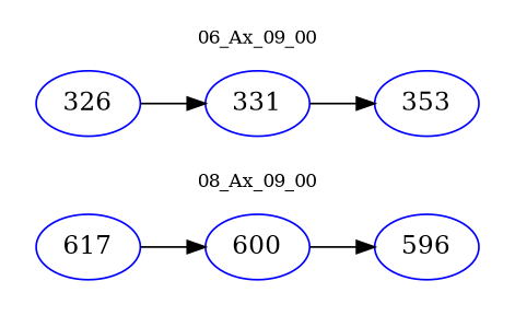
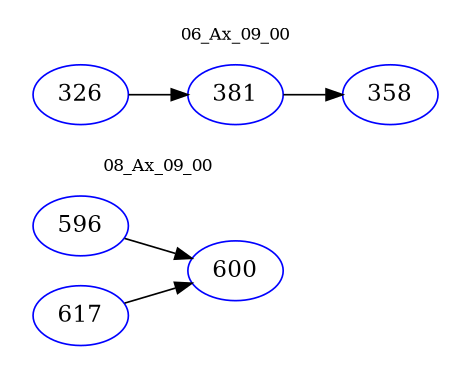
  digraph {
    rankdir=LR
    node [color=blue]
    edge [color=black]
    n1 [label=600]
    n2 [label=596]
    n3 [label=617]
-   n4 [label=331]
+   n4 [label=381]
    n5 [label=326]
-   n6 [label=353]
+   n6 [label=358]
    subgraph cluster_1 {
      color=white
      fontsize=10
      label="08_Ax_09_00"
      n1
      n2
      n3
    }
    subgraph cluster_2 {
      color=white
      fontsize=10
      label="06_Ax_09_00"
      n4
      n5
      n6
    }
-   n1 -> n2
+   n2 -> n1
    n3 -> n1
    n4 -> n6
    n5 -> n4
  }
